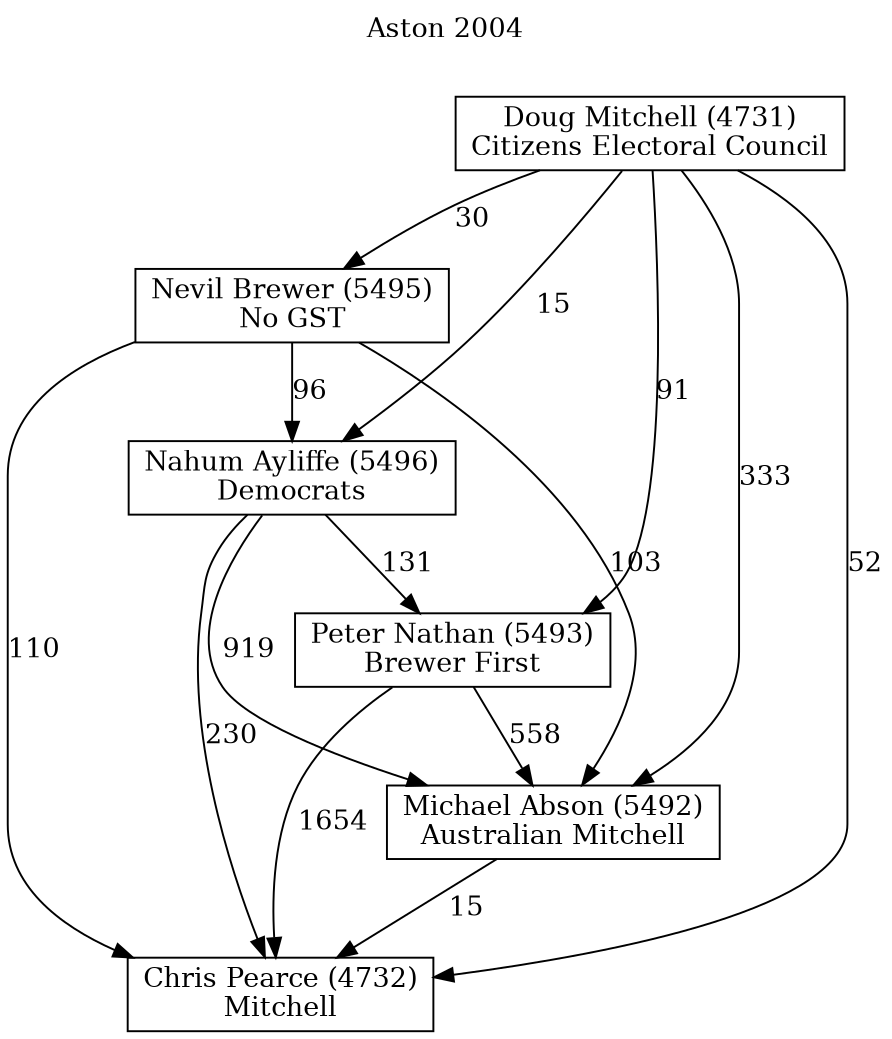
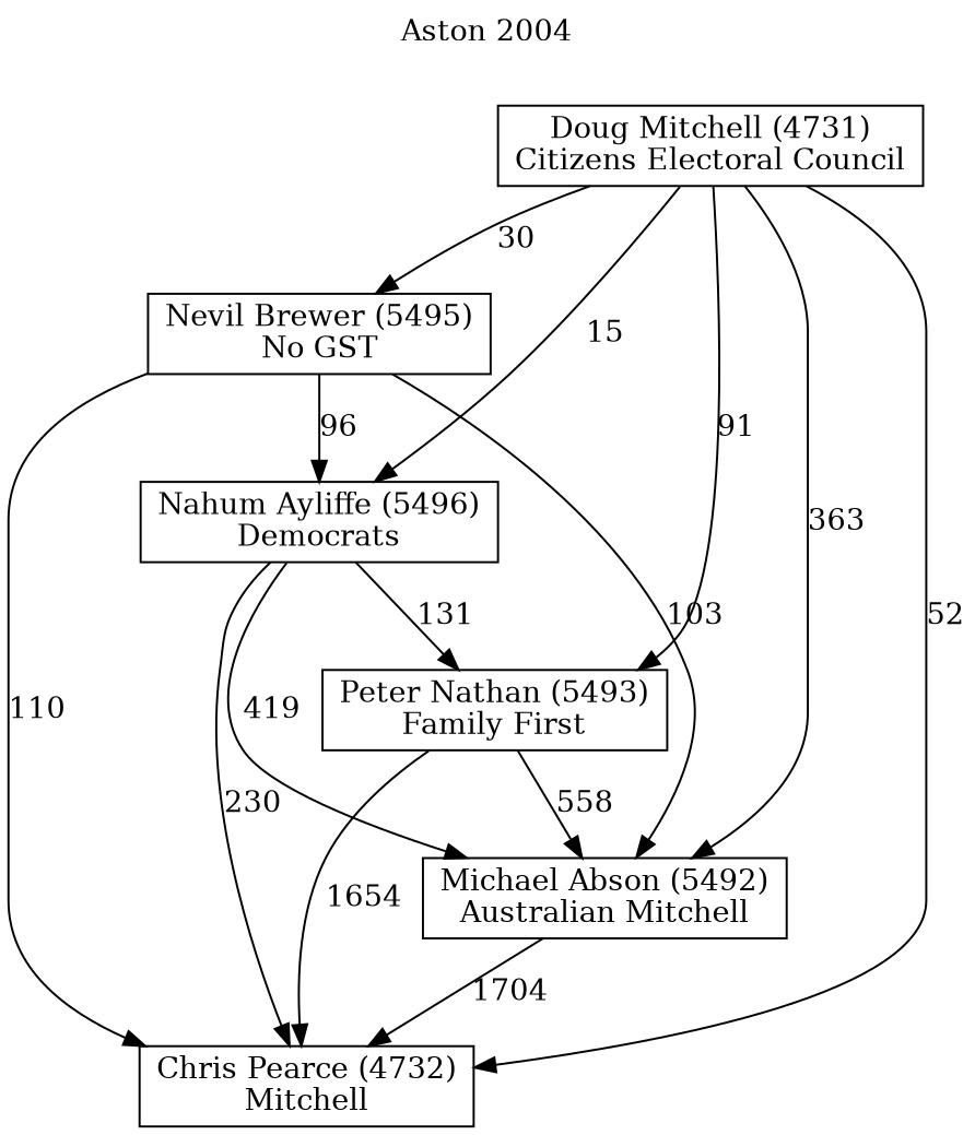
  digraph {
    label="Aston 2004"
    labelloc=t
    mclimit=10
    node [shape=box]
    n1 [label="Chris Pearce (4732)\nMitchell"]
    n2 [label="Michael Abson (5492)\nAustralian Mitchell"]
-   n3 [label="Peter Nathan (5493)\nBrewer First"]
+   n3 [label="Peter Nathan (5493)\nFamily First"]
    n4 [label="Nahum Ayliffe (5496)\nDemocrats"]
    n5 [label="Nevil Brewer (5495)\nNo GST"]
    n6 [label="Doug Mitchell (4731)\nCitizens Electoral Council"]
-   n2 -> n1 [label=15]
+   n2 -> n1 [label=1704]
    n3 -> n1 [label=1654]
    n3 -> n2 [label=558]
    n4 -> n1 [label=230]
-   n4 -> n2 [label=919]
+   n4 -> n2 [label=419]
    n4 -> n3 [label=131]
    n5 -> n1 [label=110]
    n5 -> n2 [label=103]
    n5 -> n4 [label=96]
    n6 -> n1 [label=52]
-   n6 -> n2 [label=333]
+   n6 -> n2 [label=363]
    n6 -> n3 [label=91]
    n6 -> n4 [label=15]
    n6 -> n5 [label=30]
  }
